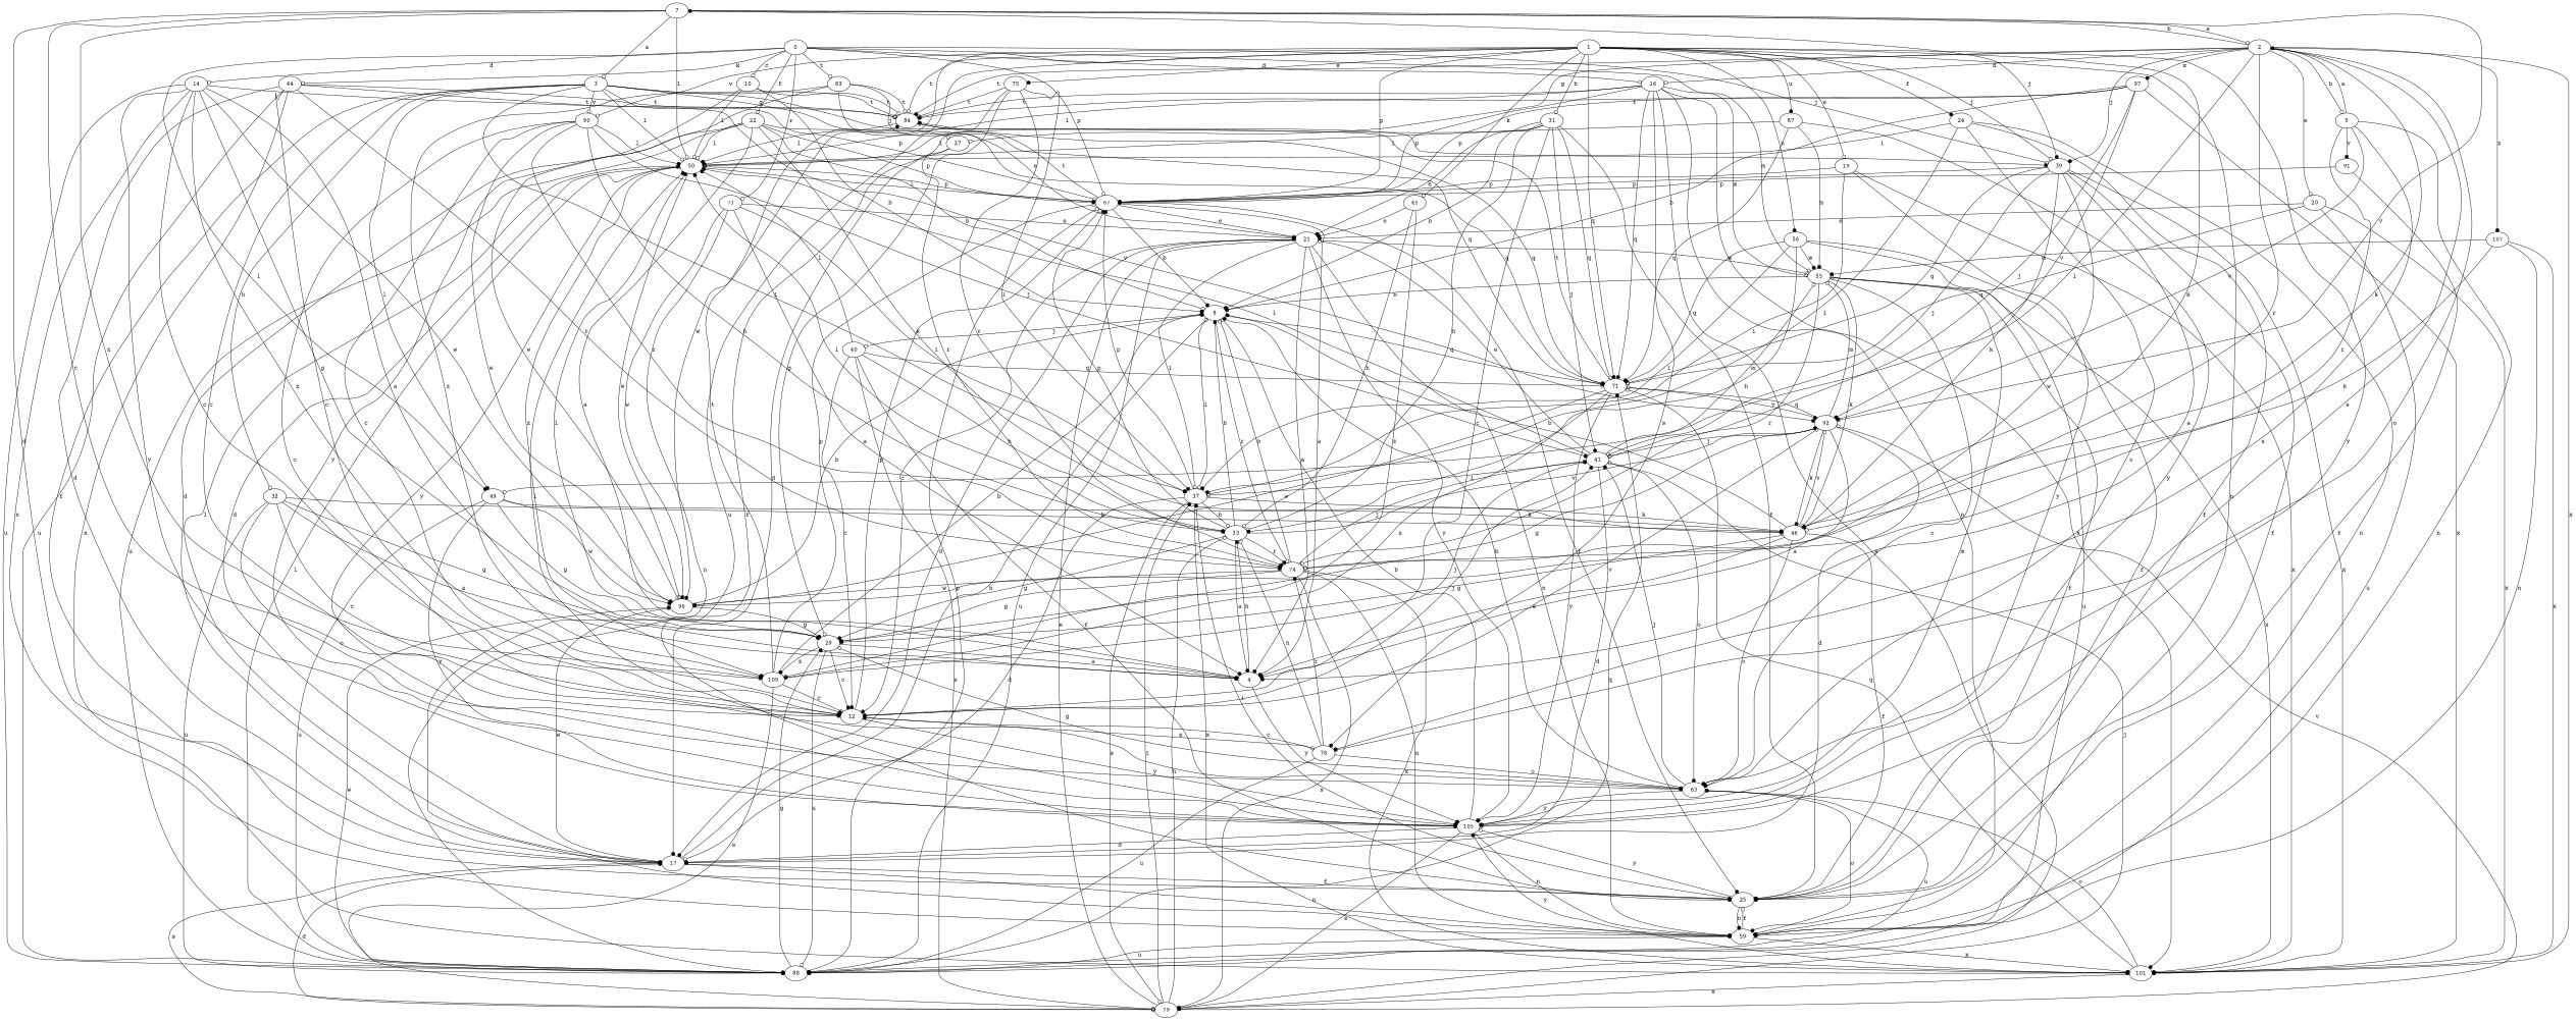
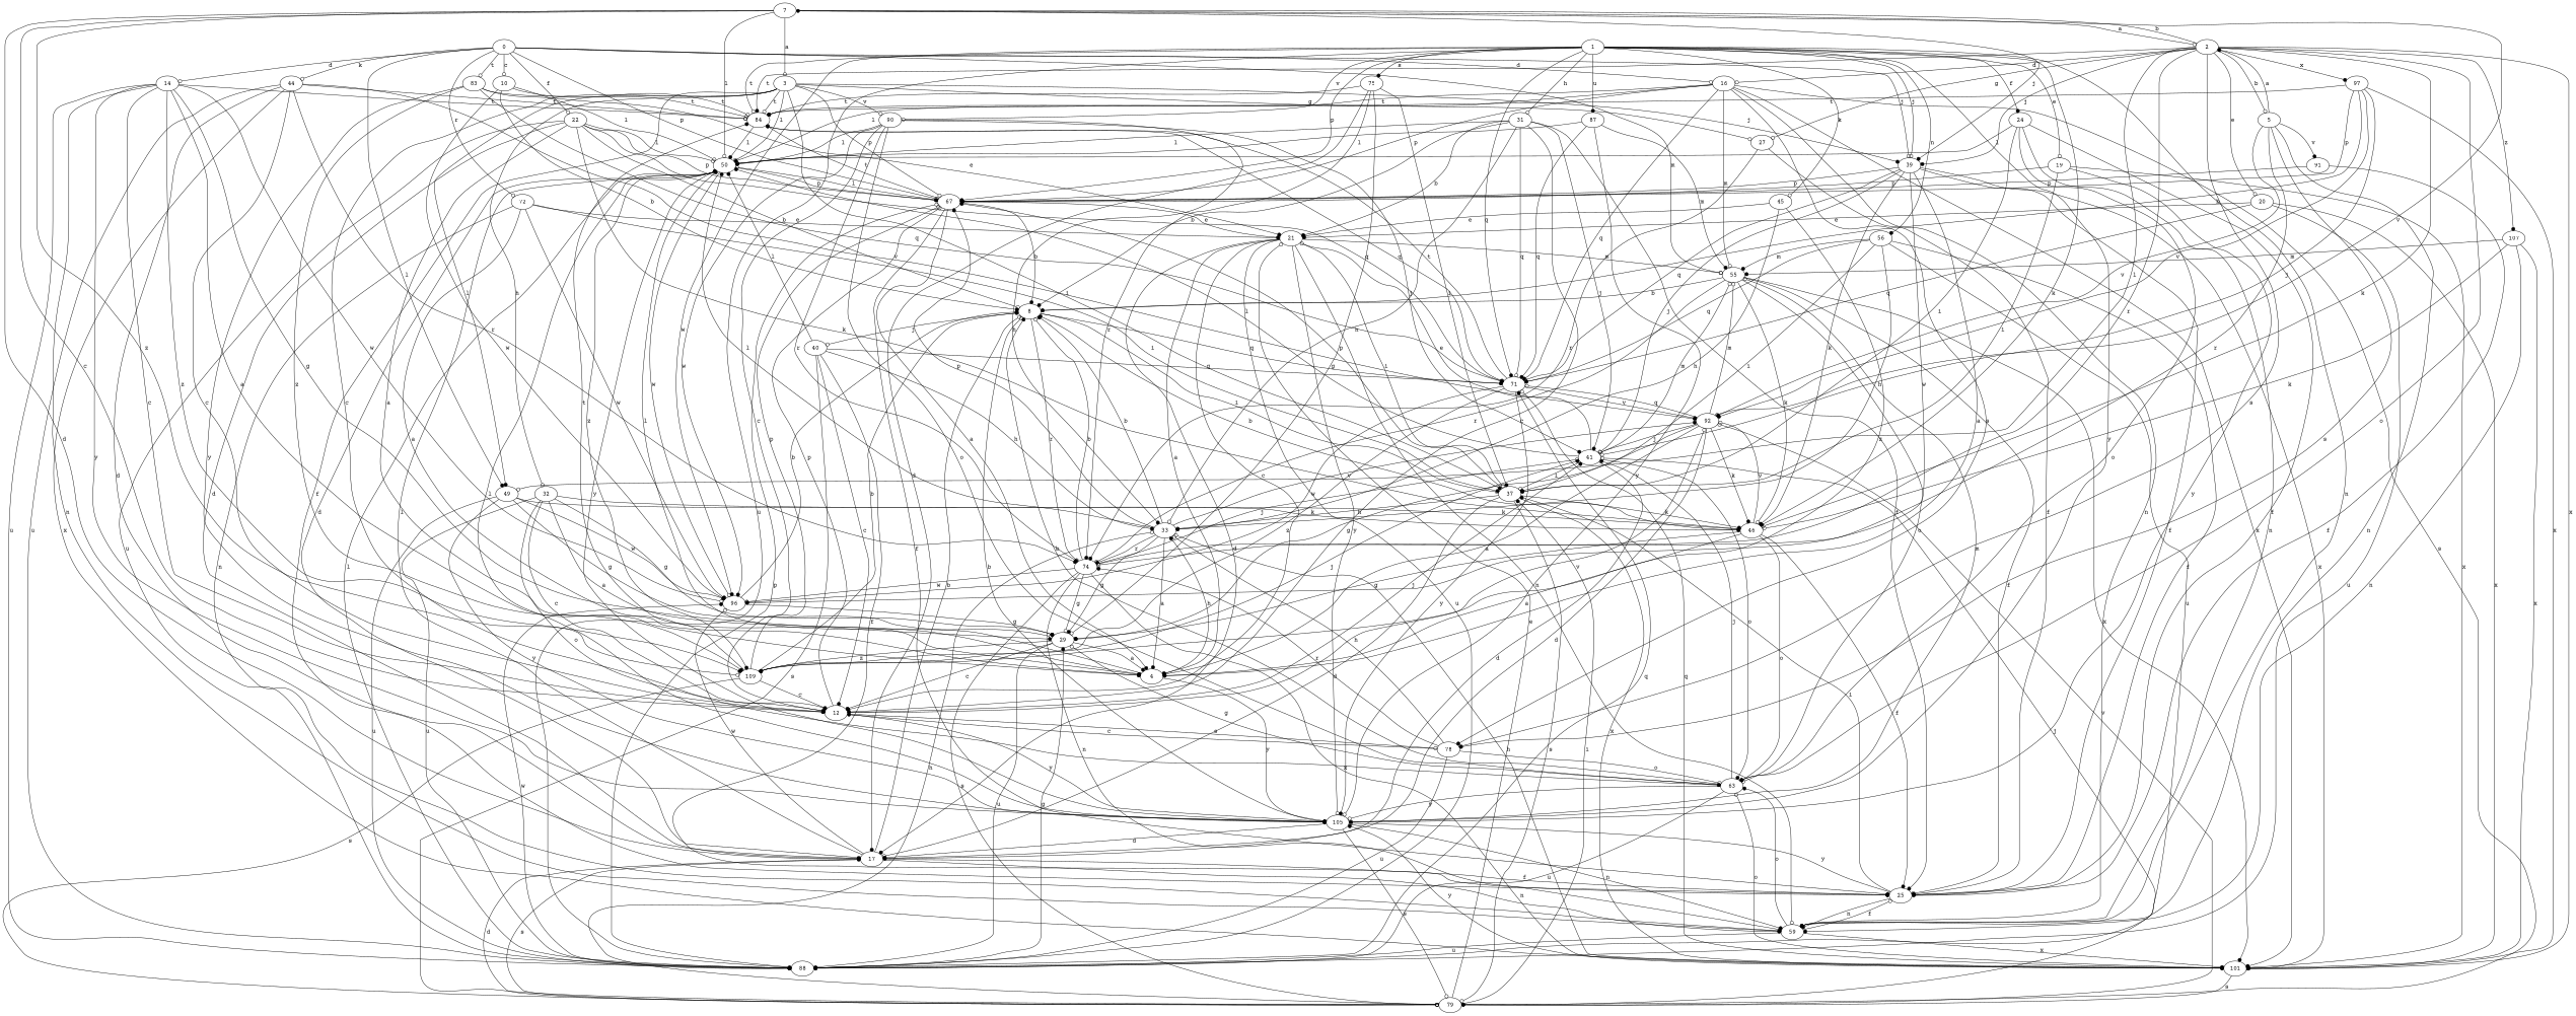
  strict digraph {
    fontname="Courier Prime"
    node [fontname="Courier Prime"]
    edge [arrowhead=dot fontname="Courier Prime"]
    0
    10
    14
    16
    22
    39
    44
    49
    55
    67
-   72 [label=73]
+   72
    83
    84
    96
    50
    8
    59
    88
    105
    12
    4
    109
    29
    71
    78
    101
    79
    46
    17
    25
    41
    74
    92
    63
    21
    37
    1
    19
    24
    31
    45
    56
    75
    87
    90
    33
    2
    5
    7
    20
    27
    97
    107
    91
    3
    32
    40
    0 -> 10 [arrowhead=odot label=c]
    0 -> 14 [arrowhead=odot label=d]
    0 -> 16 [arrowhead=odot label=d]
    0 -> 22 [arrowhead=odot label=f]
    0 -> 39 [arrowhead=odot label=j]
    0 -> 44 [arrowhead=odot label=k]
    0 -> 49 [label=l]
    0 -> 55 [arrowhead=odot label=m]
    0 -> 67 [arrowhead=odot label=p]
    0 -> 72 [arrowhead=odot label=r]
    0 -> 83 [arrowhead=odot label=t]
    10 -> 84 [arrowhead=odot label=t]
    10 -> 96 [arrowhead=odot label=w]
    10 -> 50 [arrowhead=odot label=l]
    10 -> 8 [label=b]
    14 -> 84 [arrowhead=odot label=t]
    14 -> 96 [arrowhead=odot label=w]
    14 -> 59 [label=n]
    14 -> 88 [label=u]
    14 -> 105 [arrowhead=odot label=y]
    14 -> 12 [label=c]
    14 -> 4 [label=a]
    14 -> 109 [label=z]
    14 -> 29 [label=g]
    16 -> 55 [arrowhead=odot label=m]
    16 -> 67 [label=p]
    16 -> 84 [arrowhead=odot label=t]
    16 -> 50 [label=l]
    16 -> 59 [label=n]
    16 -> 71 [label=q]
    16 -> 78 [label=s]
    16 -> 101 [label=x]
    16 -> 79 [label=s]
    22 -> 67 [label=p]
    22 -> 50 [arrowhead=odot label=l]
    22 -> 8 [arrowhead=odot label=b]
    22 -> 88 [label=u]
    22 -> 4 [arrowhead=odot label=a]
    22 -> 71 [label=q]
    22 -> 46 [arrowhead=odot label=k]
    22 -> 17 [label=d]
    39 -> 67 [arrowhead=odot label=p]
    39 -> 96 [label=w]
    39 -> 4 [label=a]
    39 -> 71 [arrowhead=odot label=q]
    39 -> 101 [label=x]
    39 -> 46 [label=k]
    39 -> 25 [arrowhead=odot label=f]
    39 -> 41 [arrowhead=odot label=j]
    44 -> 84 [arrowhead=odot label=t]
    44 -> 88 [arrowhead=odot label=u]
    44 -> 12 [label=c]
    44 -> 101 [label=x]
    44 -> 17 [label=d]
    44 -> 74 [label=r]
    44 -> 92 [label=v]
    49 -> 96 [label=w]
    49 -> 88 [label=u]
    49 -> 105 [arrowhead=odot label=y]
    49 -> 29 [arrowhead=odot label=g]
    49 -> 46 [label=k]
    55 -> 8 [arrowhead=odot label=b]
    55 -> 101 [label=x]
    55 -> 46 [arrowhead=odot label=k]
    55 -> 25 [arrowhead=odot label=f]
    55 -> 74 [arrowhead=odot label=r]
    55 -> 63 [arrowhead=odot label=o]
    67 -> 84 [label=t]
    67 -> 50 [arrowhead=odot label=l]
    67 -> 8 [label=b]
    67 -> 4 [label=a]
    67 -> 25 [label=f]
    67 -> 21 [arrowhead=odot label=e]
    72 -> 96 [label=w]
    72 -> 59 [arrowhead=odot label=n]
    72 -> 4 [label=a]
    72 -> 21 [label=e]
    72 -> 37 [label=i]
    83 -> 84 [arrowhead=odot label=t]
    83 -> 105 [label=y]
    83 -> 109 [label=z]
    83 -> 71 [arrowhead=odot label=q]
    83 -> 21 [label=e]
    84 -> 50 [label=l]
    84 -> 71 [arrowhead=odot label=q]
    96 -> 8 [label=b]
    96 -> 29 [label=g]
    50 -> 67 [label=p]
    50 -> 96 [arrowhead=odot label=w]
    50 -> 105 [arrowhead=odot label=y]
    50 -> 109 [label=z]
    50 -> 17 [arrowhead=odot label=d]
    8 -> 71 [label=q]
    8 -> 74 [arrowhead=odot label=r]
    8 -> 37 [arrowhead=odot label=i]
    8 -> 40 [arrowhead=odot label=j]
    59 -> 88 [label=u]
    59 -> 101 [label=x]
    59 -> 25 [arrowhead=odot label=f]
    59 -> 63 [label=o]
    88 -> 67 [arrowhead=odot label=p]
    88 -> 96 [label=w]
    88 -> 50 [arrowhead=odot label=l]
    88 -> 29 [label=g]
    88 -> 71 [label=q]
    105 -> 55 [arrowhead=odot label=m]
    105 -> 50 [label=l]
    105 -> 8 [arrowhead=odot label=b]
    105 -> 59 [label=n]
    105 -> 79 [arrowhead=odot label=s]
    105 -> 17 [label=d]
    12 -> 67 [arrowhead=odot label=p]
    12 -> 105 [label=y]
    12 -> 78 [arrowhead=odot label=s]
    12 -> 41 [label=j]
    12 -> 92 [arrowhead=odot label=v]
    4 -> 50 [label=l]
    4 -> 105 [label=y]
    4 -> 33 [label=h]
    109 -> 67 [arrowhead=odot label=p]
    109 -> 84 [label=t]
    109 -> 8 [label=b]
    109 -> 12 [arrowhead=odot label=c]
    109 -> 79 [arrowhead=odot label=s]
    109 -> 41 [label=j]
    29 -> 88 [arrowhead=odot label=u]
    29 -> 12 [label=c]
    29 -> 4 [label=a]
    29 -> 109 [label=z]
    71 -> 84 [arrowhead=odot label=t]
    71 -> 96 [arrowhead=odot label=w]
    71 -> 105 [label=y]
    71 -> 109 [label=z]
    71 -> 92 [label=v]
    78 -> 88 [label=u]
    78 -> 12 [label=c]
    78 -> 74 [label=r]
    78 -> 63 [arrowhead=odot label=o]
    78 -> 33 [arrowhead=odot label=h]
    101 -> 105 [label=y]
    101 -> 71 [arrowhead=odot label=q]
    101 -> 79 [label=s]
    101 -> 63 [arrowhead=odot label=o]
+   101 -> 33 [arrowhead=odot label=h]
    79 -> 17 [label=d]
    79 -> 41 [arrowhead=odot label=j]
    79 -> 92 [arrowhead=odot label=v]
    79 -> 21 [arrowhead=odot label=e]
    79 -> 37 [label=i]
    79 -> 33 [arrowhead=odot label=h]
    46 -> 8 [label=b]
    46 -> 4 [label=a]
    46 -> 29 [label=g]
    46 -> 25 [label=f]
    46 -> 92 [arrowhead=odot label=v]
    46 -> 63 [label=o]
    17 -> 96 [arrowhead=odot label=w]
    17 -> 50 [label=l]
    17 -> 8 [arrowhead=odot label=b]
    17 -> 59 [label=n]
    17 -> 79 [arrowhead=odot label=s]
    17 -> 25 [label=f]
    25 -> 59 [label=n]
    25 -> 105 [arrowhead=odot label=y]
    25 -> 37 [label=i]
    41 -> 55 [arrowhead=odot label=m]
    41 -> 50 [label=l]
    41 -> 17 [arrowhead=odot label=d]
    41 -> 63 [label=o]
    41 -> 21 [arrowhead=odot label=e]
    41 -> 37 [arrowhead=odot label=i]
    74 -> 96 [arrowhead=odot label=w]
    74 -> 8 [arrowhead=odot label=b]
    74 -> 59 [arrowhead=odot label=n]
    74 -> 29 [arrowhead=odot label=g]
    74 -> 101 [label=x]
    74 -> 79 [arrowhead=odot label=s]
    74 -> 41 [arrowhead=odot label=j]
    92 -> 55 [arrowhead=odot label=m]
    92 -> 4 [label=a]
    92 -> 29 [label=g]
    92 -> 71 [arrowhead=odot label=q]
    92 -> 46 [label=k]
    92 -> 17 [label=d]
    92 -> 41 [arrowhead=odot label=j]
    63 -> 8 [label=b]
    63 -> 88 [arrowhead=odot label=u]
    63 -> 105 [arrowhead=odot label=y]
    63 -> 29 [arrowhead=odot label=g]
    63 -> 41 [label=j]
    21 -> 55 [arrowhead=odot label=m]
    21 -> 59 [arrowhead=odot label=n]
    21 -> 88 [label=u]
    21 -> 105 [arrowhead=odot label=y]
    21 -> 12 [label=c]
    21 -> 4 [label=a]
    21 -> 17 [label=d]
    21 -> 37 [arrowhead=odot label=i]
    37 -> 67 [label=p]
    37 -> 101 [arrowhead=odot label=x]
    37 -> 79 [arrowhead=odot label=s]
    37 -> 46 [label=k]
    37 -> 17 [arrowhead=odot label=d]
    37 -> 33 [arrowhead=odot label=h]
    1 -> 39 [arrowhead=odot label=j]
    1 -> 67 [label=p]
    1 -> 84 [arrowhead=odot label=t]
    1 -> 96 [label=w]
    1 -> 59 [label=n]
    1 -> 88 [label=u]
    1 -> 105 [arrowhead=odot label=y]
    1 -> 71 [label=q]
    1 -> 46 [label=k]
    1 -> 19 [arrowhead=odot label=e]
    1 -> 24 [label=f]
    1 -> 31 [arrowhead=odot label=h]
    1 -> 45 [arrowhead=odot label=k]
    1 -> 56 [label=n]
    1 -> 75 [label=s]
    1 -> 87 [label=u]
    1 -> 90 [arrowhead=odot label=v]
    19 -> 67 [label=p]
    19 -> 105 [label=y]
    19 -> 101 [label=x]
    19 -> 37 [arrowhead=odot label=i]
    24 -> 50 [arrowhead=odot label=l]
    24 -> 59 [label=n]
    24 -> 25 [arrowhead=odot label=f]
    24 -> 63 [label=o]
    24 -> 37 [label=i]
    31 -> 50 [arrowhead=odot label=l]
    31 -> 8 [label=b]
    31 -> 12 [label=c]
    31 -> 71 [arrowhead=odot label=q]
    31 -> 25 [label=f]
    31 -> 41 [label=j]
-   31 -> 21 [label=e]
+   31 -> 21 [label=b]
    31 -> 33 [arrowhead=odot label=h]
    45 -> 109 [arrowhead=odot label=z]
    45 -> 21 [label=e]
    45 -> 33 [arrowhead=odot label=h]
    56 -> 55 [label=m]
    56 -> 88 [label=u]
    56 -> 71 [label=q]
    56 -> 25 [arrowhead=odot label=f]
    56 -> 37 [label=i]
    56 -> 33 [label=h]
    75 -> 84 [arrowhead=odot label=t]
    75 -> 29 [arrowhead=odot label=g]
    75 -> 17 [label=d]
    75 -> 74 [label=r]
    75 -> 37 [label=i]
    87 -> 55 [label=m]
    87 -> 50 [arrowhead=odot label=l]
    87 -> 105 [arrowhead=odot label=y]
    87 -> 71 [label=q]
    90 -> 96 [label=w]
    90 -> 50 [label=l]
    90 -> 12 [label=c]
    90 -> 41 [label=j]
    90 -> 74 [label=r]
    90 -> 63 [arrowhead=odot label=o]
    90 -> 33 [label=h]
    33 -> 67 [label=p]
    33 -> 50 [label=l]
    33 -> 8 [label=b]
    33 -> 4 [label=a]
    33 -> 29 [label=g]
    33 -> 74 [label=r]
    33 -> 92 [label=v]
    2 -> 16 [arrowhead=odot label=d]
    2 -> 39 [label=j]
    2 -> 49 [arrowhead=odot label=l]
    2 -> 84 [label=t]
    2 -> 78 [arrowhead=odot label=s]
    2 -> 101 [label=x]
    2 -> 46 [arrowhead=odot label=k]
    2 -> 74 [arrowhead=odot label=r]
    2 -> 63 [arrowhead=odot label=o]
    2 -> 5 [arrowhead=odot label=b]
    2 -> 7 [label=b]
    2 -> 20 [arrowhead=odot label=e]
    2 -> 27 [arrowhead=odot label=g]
    2 -> 97 [label=x]
    2 -> 107 [label=z]
    5 -> 59 [arrowhead=odot label=n]
    5 -> 78 [label=s]
    5 -> 74 [arrowhead=odot label=r]
    5 -> 92 [label=v]
    5 -> 2 [label=a]
    5 -> 91 [label=v]
    7 -> 39 [label=j]
    7 -> 50 [arrowhead=odot label=l]
    7 -> 12 [arrowhead=odot label=c]
    7 -> 109 [arrowhead=odot label=z]
    7 -> 17 [arrowhead=odot label=d]
    7 -> 92 [arrowhead=odot label=v]
    7 -> 2 [arrowhead=odot label=a]
    7 -> 3 [arrowhead=odot label=a]
    20 -> 88 [arrowhead=odot label=u]
    20 -> 71 [arrowhead=odot label=q]
    20 -> 101 [label=x]
    20 -> 21 [label=e]
    27 -> 25 [label=f]
    27 -> 74 [label=r]
    97 -> 67 [arrowhead=odot label=p]
    97 -> 84 [label=t]
    97 -> 8 [label=b]
    97 -> 101 [arrowhead=odot label=x]
    97 -> 41 [arrowhead=odot label=j]
    97 -> 92 [label=v]
    107 -> 55 [label=m]
    107 -> 59 [label=n]
    107 -> 101 [label=x]
    107 -> 46 [arrowhead=odot label=k]
    91 -> 67 [label=p]
    91 -> 25 [label=f]
    3 -> 39 [label=j]
    3 -> 49 [label=l]
    3 -> 67 [arrowhead=odot label=p]
    3 -> 84 [arrowhead=odot label=t]
    3 -> 50 [arrowhead=odot label=l]
    3 -> 12 [arrowhead=odot label=c]
    3 -> 25 [label=f]
    3 -> 37 [label=i]
    3 -> 90 [arrowhead=odot label=v]
    3 -> 27 [arrowhead=odot label=g]
    3 -> 32 [arrowhead=odot label=h]
    32 -> 88 [arrowhead=odot label=u]
    32 -> 12 [label=c]
    32 -> 4 [label=a]
    32 -> 29 [label=g]
    32 -> 46 [arrowhead=odot label=k]
    32 -> 63 [label=o]
    40 -> 50 [label=l]
    40 -> 12 [label=c]
    40 -> 71 [arrowhead=odot label=q]
    40 -> 79 [arrowhead=odot label=s]
    40 -> 25 [label=f]
    40 -> 33 [label=h]
  }
